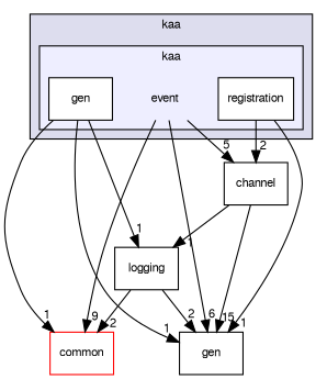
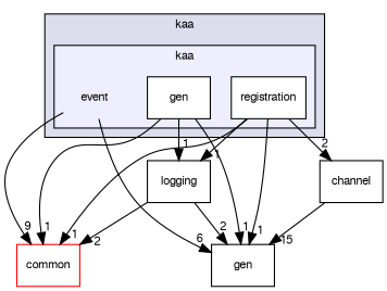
  digraph {
    compound=true
    node [fontname=FreeSans fontsize=10 shape=box]
    edge [headlabel=1 labeldistance=1.5 labelfontname=FreeSans labelfontsize=10]
    n1 [label=event shape=plaintext]
    n2 [color=black fillcolor=white label=gen style=filled]
    n3 [color=black fillcolor=white label=registration style=filled]
    n4 [label=gen]
    n5 [color=black label=channel]
    n6 [color=red label=common]
    n7 [label=logging]
    subgraph cluster_1 {
      bgcolor="#ddddee"
      fontname=FreeSans
      fontsize=10
      label=kaa
      pencolor=black
      subgraph cluster_2 {
        bgcolor="#eeeeff"
        fontname=FreeSans
        fontsize=10
        label=kaa
        pencolor=black
        n1
        n2
        n3
      }
    }
    n1 -> n4 [headlabel=6]
-   n1 -> n5 [headlabel=5]
    n1 -> n6 [headlabel=9]
    n2 -> n4
    n2 -> n6
    n2 -> n7
    n3 -> n4
    n3 -> n5 [headlabel=2]
+   n3 -> n6
    n5 -> n4 [headlabel=15]
-   n5 -> n7
+   n3 -> n7
    n7 -> n4 [headlabel=2]
    n7 -> n6 [headlabel=2]
  }
